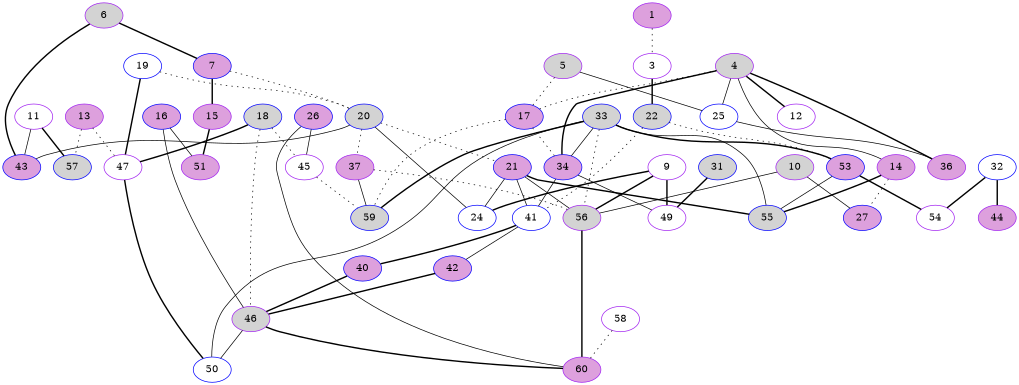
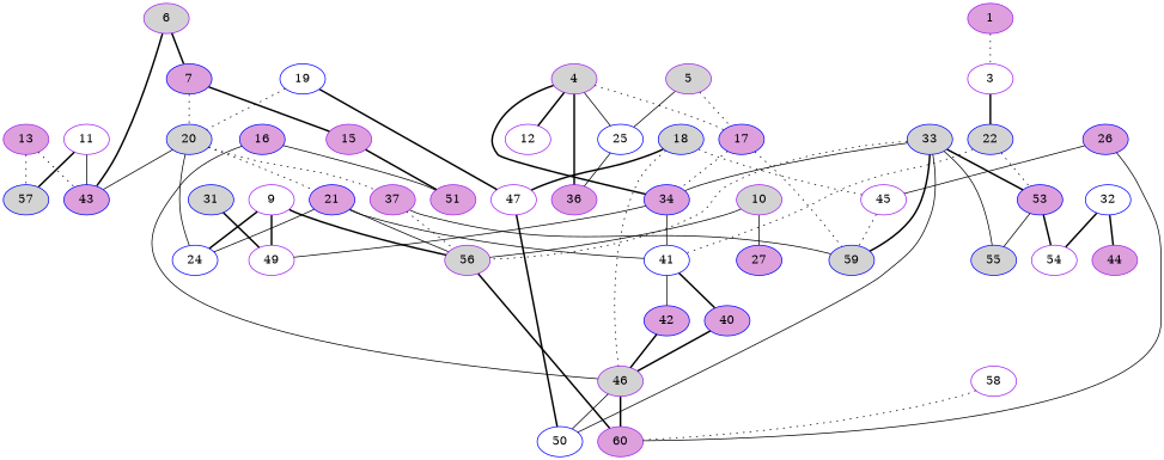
  graph {
    node [color=blue fillcolor=plum style=filled]
    edge [style=bold weight=1.0]
    1 [color=purple]
    3 [color=purple fillcolor=white]
    22 [fillcolor=lightgrey]
    41 [fillcolor=white]
    53
    4 [color=purple fillcolor=lightgrey]
    12 [color=purple fillcolor=white]
-   14 [color=purple]
    17
    25 [fillcolor=white]
    34
    36 [color=purple]
    27
    55 [fillcolor=lightgrey]
    59 [fillcolor=lightgrey]
    49 [color=purple fillcolor=white]
    5 [color=purple fillcolor=lightgrey]
    6 [color=purple fillcolor=lightgrey]
    7
    43
    15 [color=purple]
    20 [fillcolor=lightgrey]
    51 [color=purple]
    24 [fillcolor=white]
    21
    37 [color=purple]
    9 [color=purple fillcolor=white]
    56 [color=purple fillcolor=lightgrey]
    60 [color=purple]
    10 [color=purple fillcolor=lightgrey]
    11 [color=purple fillcolor=white]
    57 [fillcolor=lightgrey]
    13 [color=purple]
    47 [color=purple fillcolor=white]
    50 [fillcolor=white]
    16
    46 [color=purple fillcolor=lightgrey]
    18 [fillcolor=lightgrey]
    45 [color=purple fillcolor=white]
    19 [fillcolor=white]
    40
    42
    54 [color=purple fillcolor=white]
    26
    31 [fillcolor=lightgrey]
    32 [fillcolor=white]
    44 [color=purple]
    33 [fillcolor=lightgrey]
    58 [color=purple fillcolor=white]
    1 -- 3 [style=dotted]
    3 -- 22
    22 -- 41 [style=dotted weight=2.0]
    22 -- 53 [style=dotted]
    41 -- 40
    41 -- 42 [style=solid]
    53 -- 55 [style=solid]
    53 -- 54
    4 -- 12
-   4 -- 14 [style=solid]
    4 -- 17 [style=dotted]
    4 -- 25 [style=solid]
    4 -- 34
    4 -- 36
-   14 -- 27 [style=dotted]
-   14 -- 55
    17 -- 34 [style=dotted]
    17 -- 59 [style=dotted weight=2.0]
    25 -- 36 [style=solid]
    34 -- 41 [style=solid weight=2.0]
    34 -- 49 [style=solid]
    5 -- 17 [style=dotted]
    5 -- 25 [style=solid]
    6 -- 7
    6 -- 43
    7 -- 15
    7 -- 20 [style=dotted]
    15 -- 51
    20 -- 43 [style=solid]
    20 -- 24 [style=solid weight=2.0]
    20 -- 21 [style=dotted]
    20 -- 37 [style=dotted]
    21 -- 41 [style=solid]
-   21 -- 55
    21 -- 24 [style=solid]
    21 -- 56 [style=solid]
    37 -- 59 [style=solid]
    37 -- 56 [style=dotted]
    9 -- 49
    9 -- 24
    9 -- 56
    56 -- 60 [weight=3.0]
    10 -- 27 [style=solid]
    10 -- 56 [style=solid]
    11 -- 43 [style=solid]
    11 -- 57
    13 -- 57 [style=dotted]
-   13 -- 47 [style=dotted]
+   13 -- 43 [style=dotted]
    47 -- 50
    16 -- 51 [style=solid]
    16 -- 46 [style=solid]
    46 -- 60
    46 -- 50 [style=solid]
    18 -- 47
    18 -- 46 [style=dotted]
    18 -- 45 [style=dotted]
    45 -- 59 [style=dotted weight=2.0]
    19 -- 20 [style=dotted]
    19 -- 47
    40 -- 46
    42 -- 46
    26 -- 60 [style=solid]
    26 -- 45 [style=solid]
    31 -- 49
    32 -- 54
    32 -- 44
    33 -- 53
    33 -- 34 [style=solid]
    33 -- 55 [style=solid]
    33 -- 59
    33 -- 56 [style=dotted]
    33 -- 50 [style=solid]
    58 -- 60 [style=dotted]
  }
